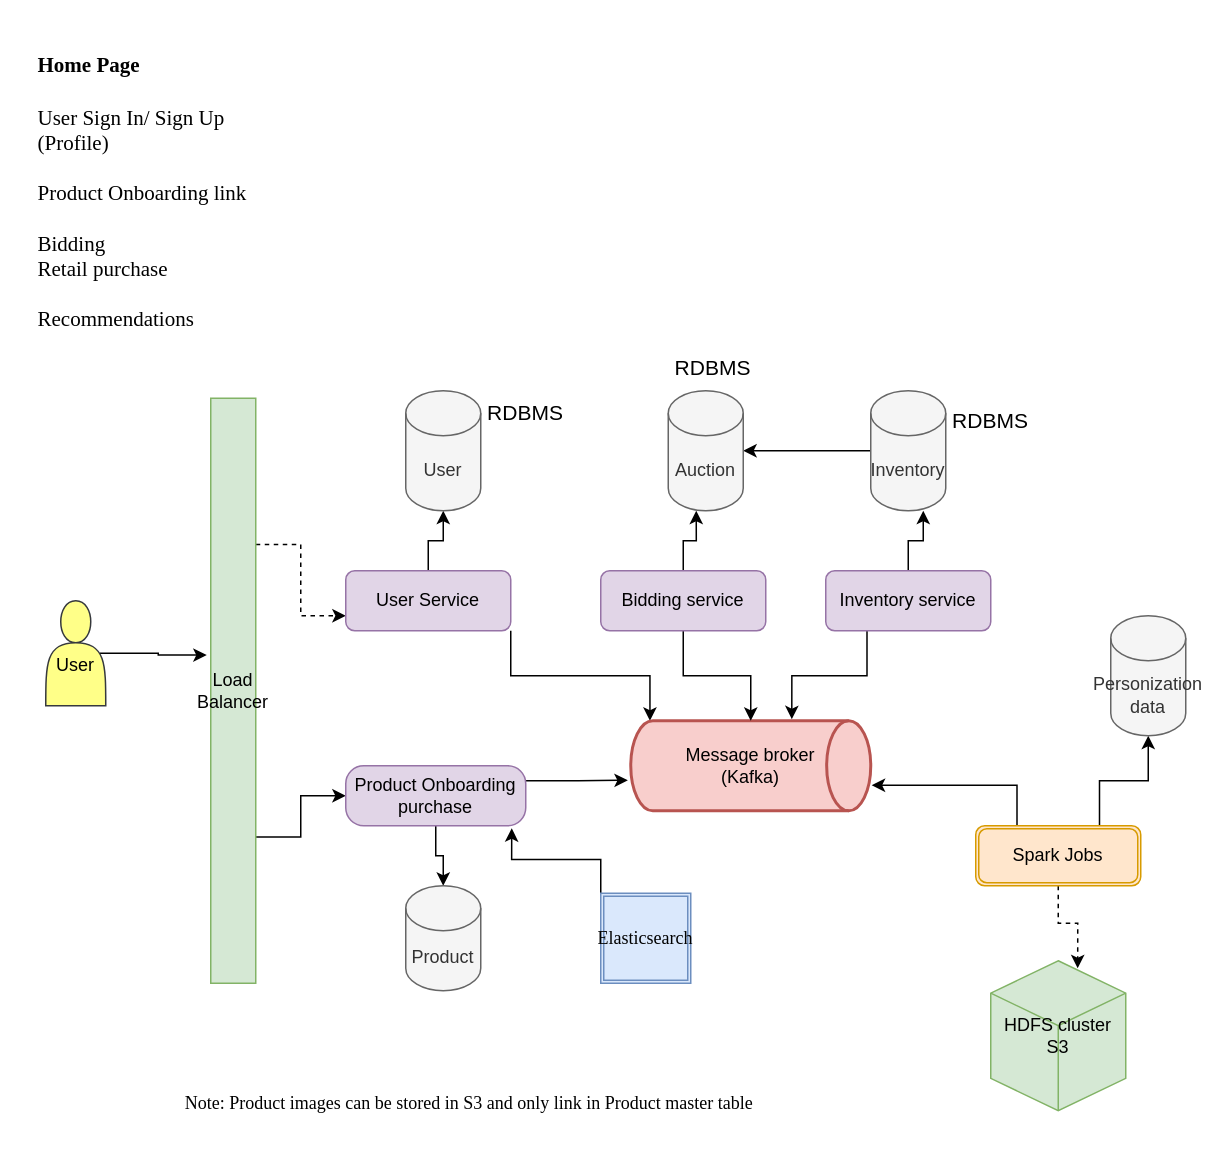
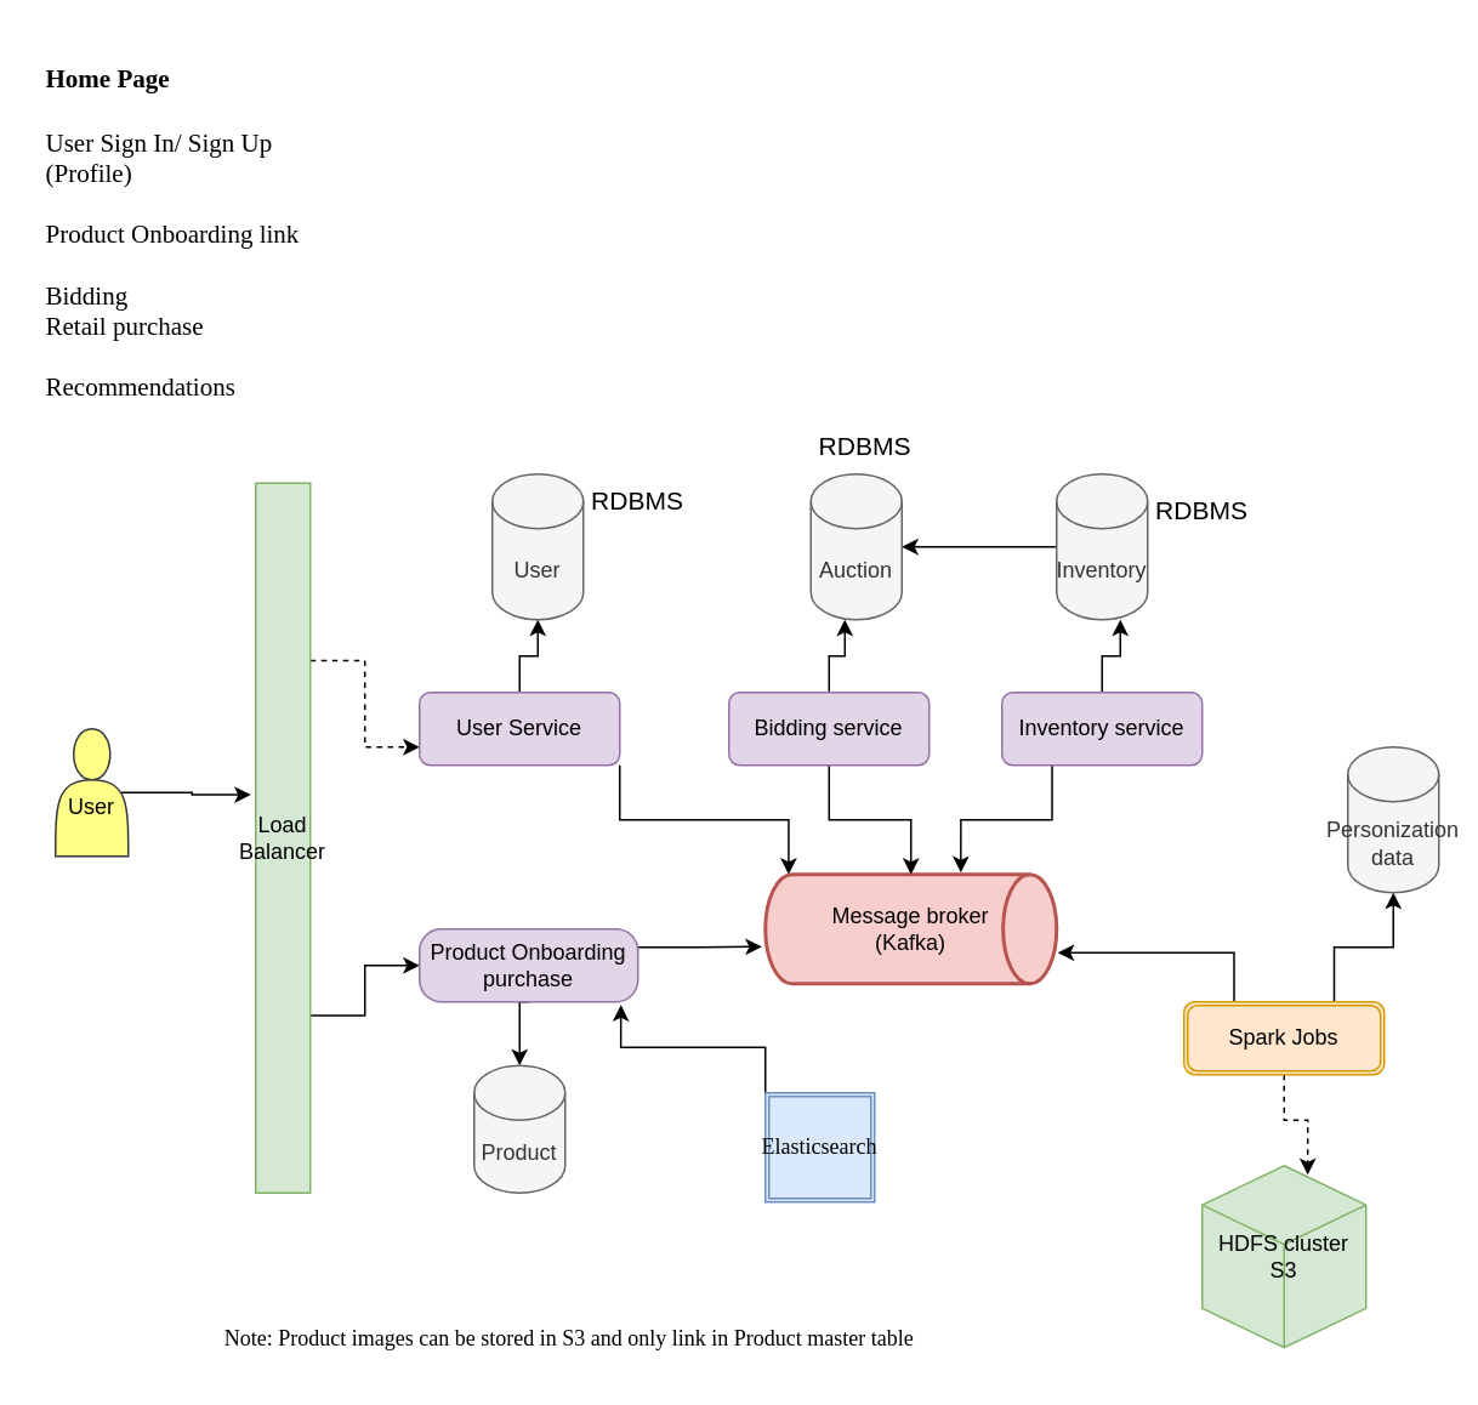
  <mxCell id="0" />
  <mxCell id="1" parent="0" />
  <mxCell id="2" style="edgeStyle=orthogonalEdgeStyle;rounded=0;orthogonalLoop=1;jettySize=auto;html=1;exitX=0.25;exitY=0;exitDx=0;exitDy=0;entryX=0;entryY=0.75;entryDx=0;entryDy=0;dashed=1;" parent="1" source="4" target="7" edge="1"><mxGeometry relative="1" as="geometry" /></mxCell>
  <mxCell id="3" style="edgeStyle=orthogonalEdgeStyle;rounded=0;orthogonalLoop=1;jettySize=auto;html=1;exitX=0.75;exitY=0;exitDx=0;exitDy=0;entryX=0;entryY=0.5;entryDx=0;entryDy=0;" parent="1" source="4" target="10" edge="1"><mxGeometry relative="1" as="geometry" /></mxCell>
  <mxCell id="4" value="Load Balancer" style="rounded=0;whiteSpace=wrap;html=1;direction=south;flipV=1;flipH=0;fillColor=#d5e8d4;strokeColor=#82b366;" parent="1" vertex="1"><mxGeometry x="140" y="265" width="30" height="390" as="geometry" /></mxCell>
  <mxCell id="5" style="edgeStyle=orthogonalEdgeStyle;rounded=0;orthogonalLoop=1;jettySize=auto;html=1;exitX=0.5;exitY=0;exitDx=0;exitDy=0;entryX=0.5;entryY=1;entryDx=0;entryDy=0;entryPerimeter=0;fontSize=14;" parent="1" source="7" target="11" edge="1"><mxGeometry relative="1" as="geometry" /></mxCell>
  <mxCell id="6" style="edgeStyle=orthogonalEdgeStyle;rounded=0;orthogonalLoop=1;jettySize=auto;html=1;exitX=1;exitY=1;exitDx=0;exitDy=0;entryX=0.08;entryY=0;entryDx=0;entryDy=0;entryPerimeter=0;" parent="1" source="7" target="22" edge="1"><mxGeometry relative="1" as="geometry" /></mxCell>
  <mxCell id="7" value="User Service" style="rounded=1;whiteSpace=wrap;html=1;fillColor=#e1d5e7;strokeColor=#9673a6;" parent="1" vertex="1"><mxGeometry x="230" y="380" width="110" height="40" as="geometry" /></mxCell>
  <mxCell id="8" style="edgeStyle=orthogonalEdgeStyle;rounded=0;orthogonalLoop=1;jettySize=auto;html=1;exitX=0.5;exitY=1;exitDx=0;exitDy=0;entryX=0.5;entryY=0;entryDx=0;entryDy=0;entryPerimeter=0;fontSize=14;" parent="1" source="10" target="12" edge="1"><mxGeometry relative="1" as="geometry" /></mxCell>
  <mxCell id="9" style="edgeStyle=orthogonalEdgeStyle;rounded=0;orthogonalLoop=1;jettySize=auto;html=1;exitX=1;exitY=0.25;exitDx=0;exitDy=0;entryX=-0.012;entryY=0.661;entryDx=0;entryDy=0;entryPerimeter=0;" parent="1" source="10" target="22" edge="1"><mxGeometry relative="1" as="geometry" /></mxCell>
  <mxCell id="10" value="Product Onboarding purchase" style="rounded=1;whiteSpace=wrap;html=1;arcSize=30;fillColor=#e1d5e7;strokeColor=#9673a6;" parent="1" vertex="1"><mxGeometry x="230" y="510" width="120" height="40" as="geometry" /></mxCell>
  <mxCell id="11" value="User" style="shape=cylinder3;whiteSpace=wrap;html=1;boundedLbl=1;backgroundOutline=1;size=15;fillColor=#f5f5f5;fontColor=#333333;strokeColor=#666666;" parent="1" vertex="1"><mxGeometry x="270" y="260" width="50" height="80" as="geometry" /></mxCell>
- <mxCell id="12" value="Product" style="shape=cylinder3;whiteSpace=wrap;html=1;boundedLbl=1;backgroundOutline=1;size=15;fillColor=#f5f5f5;fontColor=#333333;strokeColor=#666666;" parent="1" vertex="1"><mxGeometry x="270" y="590" width="50" height="70" as="geometry" /></mxCell>
+ <mxCell id="12" value="Product" style="shape=cylinder3;whiteSpace=wrap;html=1;boundedLbl=1;backgroundOutline=1;size=15;fillColor=#f5f5f5;fontColor=#333333;strokeColor=#666666;" parent="1" vertex="1"><mxGeometry x="260" y="585" width="50" height="70" as="geometry" /></mxCell>
  <mxCell id="13" value="RDBMS" style="text;html=1;strokeColor=none;fillColor=none;align=center;verticalAlign=middle;whiteSpace=wrap;rounded=0;fontSize=14;" parent="1" vertex="1"><mxGeometry x="320" y="260" width="60" height="30" as="geometry" /></mxCell>
  <mxCell id="14" style="edgeStyle=orthogonalEdgeStyle;rounded=0;orthogonalLoop=1;jettySize=auto;html=1;exitX=0;exitY=0.5;exitDx=0;exitDy=0;exitPerimeter=0;entryX=1;entryY=0.5;entryDx=0;entryDy=0;entryPerimeter=0;" edge="1" parent="1" source="15" target="32"><mxGeometry relative="1" as="geometry" /></mxCell>
  <mxCell id="15" value="Inventory" style="shape=cylinder3;whiteSpace=wrap;html=1;boundedLbl=1;backgroundOutline=1;size=15;fillColor=#f5f5f5;fontColor=#333333;strokeColor=#666666;" parent="1" vertex="1"><mxGeometry x="580" y="260" width="50" height="80" as="geometry" /></mxCell>
  <mxCell id="16" style="edgeStyle=orthogonalEdgeStyle;rounded=0;orthogonalLoop=1;jettySize=auto;html=1;exitX=0.5;exitY=0;exitDx=0;exitDy=0;entryX=0.7;entryY=1;entryDx=0;entryDy=0;entryPerimeter=0;fontSize=14;" parent="1" source="18" target="15" edge="1"><mxGeometry relative="1" as="geometry" /></mxCell>
  <mxCell id="17" style="edgeStyle=orthogonalEdgeStyle;rounded=0;orthogonalLoop=1;jettySize=auto;html=1;exitX=0.25;exitY=1;exitDx=0;exitDy=0;entryX=0.671;entryY=-0.017;entryDx=0;entryDy=0;entryPerimeter=0;" parent="1" source="18" target="22" edge="1"><mxGeometry relative="1" as="geometry" /></mxCell>
  <mxCell id="18" value="Inventory service" style="rounded=1;whiteSpace=wrap;html=1;fillColor=#e1d5e7;strokeColor=#9673a6;" parent="1" vertex="1"><mxGeometry x="550" y="380" width="110" height="40" as="geometry" /></mxCell>
  <mxCell id="19" value="RDBMS" style="text;html=1;strokeColor=none;fillColor=none;align=center;verticalAlign=middle;whiteSpace=wrap;rounded=0;fontSize=14;" parent="1" vertex="1"><mxGeometry x="630" y="265" width="60" height="30" as="geometry" /></mxCell>
  <mxCell id="20" style="edgeStyle=orthogonalEdgeStyle;rounded=0;orthogonalLoop=1;jettySize=auto;html=1;exitX=0.9;exitY=0.5;exitDx=0;exitDy=0;exitPerimeter=0;entryX=0.561;entryY=1.089;entryDx=0;entryDy=0;entryPerimeter=0;" parent="1" source="21" target="4" edge="1"><mxGeometry relative="1" as="geometry" /></mxCell>
  <mxCell id="21" value="&lt;br&gt;User" style="shape=actor;whiteSpace=wrap;html=1;fillColor=#ffff88;strokeColor=#36393d;" parent="1" vertex="1"><mxGeometry x="30" y="400" width="40" height="70" as="geometry" /></mxCell>
  <mxCell id="22" value="Message broker&lt;br&gt;(Kafka)" style="strokeWidth=2;html=1;shape=mxgraph.flowchart.direct_data;whiteSpace=wrap;fillColor=#f8cecc;strokeColor=#b85450;" parent="1" vertex="1"><mxGeometry x="420" y="480" width="160" height="60" as="geometry" /></mxCell>
  <mxCell id="23" style="edgeStyle=orthogonalEdgeStyle;rounded=0;orthogonalLoop=1;jettySize=auto;html=1;exitX=0.5;exitY=1;exitDx=0;exitDy=0;entryX=0.644;entryY=0.05;entryDx=0;entryDy=0;entryPerimeter=0;dashed=1;" parent="1" source="26" target="27" edge="1"><mxGeometry relative="1" as="geometry" /></mxCell>
  <mxCell id="24" style="edgeStyle=orthogonalEdgeStyle;rounded=0;orthogonalLoop=1;jettySize=auto;html=1;exitX=0.25;exitY=0;exitDx=0;exitDy=0;entryX=1.004;entryY=0.717;entryDx=0;entryDy=0;entryPerimeter=0;" parent="1" source="26" target="22" edge="1"><mxGeometry relative="1" as="geometry" /></mxCell>
  <mxCell id="25" style="edgeStyle=orthogonalEdgeStyle;rounded=0;orthogonalLoop=1;jettySize=auto;html=1;exitX=0.75;exitY=0;exitDx=0;exitDy=0;entryX=0.5;entryY=1;entryDx=0;entryDy=0;entryPerimeter=0;" edge="1" parent="1" source="26" target="34"><mxGeometry relative="1" as="geometry" /></mxCell>
  <mxCell id="26" value="Spark Jobs" style="shape=ext;double=1;rounded=1;whiteSpace=wrap;html=1;fillColor=#ffe6cc;strokeColor=#d79b00;" parent="1" vertex="1"><mxGeometry x="650" y="550" width="110" height="40" as="geometry" /></mxCell>
  <mxCell id="27" value="HDFS cluster S3" style="html=1;whiteSpace=wrap;shape=isoCube2;backgroundOutline=1;isoAngle=15;fillColor=#d5e8d4;strokeColor=#82b366;" parent="1" vertex="1"><mxGeometry x="660" y="640" width="90" height="100" as="geometry" /></mxCell>
  <mxCell id="28" value="&lt;h1&gt;&lt;font face=&quot;Verdana&quot;&gt;&lt;span style=&quot;font-size: 14px;&quot;&gt;Home Page&lt;/span&gt;&lt;/font&gt;&lt;/h1&gt;&lt;div&gt;&lt;font face=&quot;Verdana&quot;&gt;&lt;span style=&quot;font-size: 14px;&quot;&gt;User Sign In/ Sign Up (Profile)&lt;/span&gt;&lt;/font&gt;&lt;/div&gt;&lt;div&gt;&lt;font face=&quot;Verdana&quot;&gt;&lt;span style=&quot;font-size: 14px;&quot;&gt;&lt;br&gt;&lt;/span&gt;&lt;/font&gt;&lt;/div&gt;&lt;div&gt;&lt;font face=&quot;Verdana&quot;&gt;&lt;span style=&quot;font-size: 14px;&quot;&gt;Product Onboarding link&lt;/span&gt;&lt;/font&gt;&lt;/div&gt;&lt;div&gt;&lt;font face=&quot;Verdana&quot;&gt;&lt;span style=&quot;font-size: 14px;&quot;&gt;&lt;br&gt;&lt;/span&gt;&lt;/font&gt;&lt;/div&gt;&lt;div&gt;&lt;font face=&quot;Verdana&quot;&gt;&lt;span style=&quot;font-size: 14px;&quot;&gt;Bidding&lt;/span&gt;&lt;/font&gt;&lt;/div&gt;&lt;div&gt;&lt;font face=&quot;Verdana&quot;&gt;&lt;span style=&quot;font-size: 14px;&quot;&gt;Retail purchase&lt;/span&gt;&lt;/font&gt;&lt;/div&gt;&lt;div&gt;&lt;font face=&quot;Verdana&quot;&gt;&lt;span style=&quot;font-size: 14px;&quot;&gt;&lt;br&gt;&lt;/span&gt;&lt;/font&gt;&lt;/div&gt;&lt;div&gt;&lt;font face=&quot;Verdana&quot;&gt;&lt;span style=&quot;font-size: 14px;&quot;&gt;Recommendations&lt;/span&gt;&lt;/font&gt;&lt;/div&gt;&lt;div&gt;&lt;font face=&quot;Verdana&quot;&gt;&lt;span style=&quot;font-size: 14px;&quot;&gt;&lt;br&gt;&lt;/span&gt;&lt;/font&gt;&lt;/div&gt;&lt;div&gt;&lt;font face=&quot;Verdana&quot;&gt;&lt;span style=&quot;font-size: 14px;&quot;&gt;&lt;br&gt;&lt;/span&gt;&lt;/font&gt;&lt;/div&gt;" style="text;html=1;strokeColor=none;fillColor=none;spacing=5;spacingTop=-20;whiteSpace=wrap;overflow=hidden;rounded=0;" parent="1" vertex="1"><mxGeometry x="20" y="20" width="160" height="230" as="geometry" /></mxCell>
  <mxCell id="29" style="edgeStyle=orthogonalEdgeStyle;rounded=0;orthogonalLoop=1;jettySize=auto;html=1;exitX=0;exitY=0;exitDx=0;exitDy=0;entryX=0.922;entryY=1.042;entryDx=0;entryDy=0;entryPerimeter=0;fontFamily=Verdana;fontSize=14;" parent="1" source="30" target="10" edge="1"><mxGeometry relative="1" as="geometry" /></mxCell>
- <mxCell id="30" value="&lt;font style=&quot;font-size: 12px;&quot;&gt;Elasticsearch&lt;/font&gt;" style="shape=ext;double=1;whiteSpace=wrap;html=1;aspect=fixed;fontFamily=Verdana;fontSize=14;fillColor=#dae8fc;strokeColor=#6c8ebf;" parent="1" vertex="1"><mxGeometry x="400" y="595" width="60" height="60" as="geometry" /></mxCell>
+ <mxCell id="30" value="&lt;font style=&quot;font-size: 12px;&quot;&gt;Elasticsearch&lt;/font&gt;" style="shape=ext;double=1;whiteSpace=wrap;html=1;aspect=fixed;fontFamily=Verdana;fontSize=14;fillColor=#dae8fc;strokeColor=#6c8ebf;" parent="1" vertex="1"><mxGeometry x="420" y="600" width="60" height="60" as="geometry" /></mxCell>
  <mxCell id="31" value="Note: Product images can be stored in S3 and only link in Product master table" style="text;html=1;strokeColor=none;fillColor=none;align=center;verticalAlign=middle;whiteSpace=wrap;rounded=0;fontFamily=Verdana;fontSize=12;" parent="1" vertex="1"><mxGeometry x="85" y="720" width="455" height="30" as="geometry" /></mxCell>
  <mxCell id="32" value="Auction" style="shape=cylinder3;whiteSpace=wrap;html=1;boundedLbl=1;backgroundOutline=1;size=15;fillColor=#f5f5f5;fontColor=#333333;strokeColor=#666666;" vertex="1" parent="1"><mxGeometry x="445" y="260" width="50" height="80" as="geometry" /></mxCell>
  <mxCell id="33" value="RDBMS" style="text;html=1;strokeColor=none;fillColor=none;align=center;verticalAlign=middle;whiteSpace=wrap;rounded=0;fontSize=14;" vertex="1" parent="1"><mxGeometry x="445" y="230" width="60" height="30" as="geometry" /></mxCell>
  <mxCell id="34" value="Personization data" style="shape=cylinder3;whiteSpace=wrap;html=1;boundedLbl=1;backgroundOutline=1;size=15;fillColor=#f5f5f5;fontColor=#333333;strokeColor=#666666;" vertex="1" parent="1"><mxGeometry x="740" y="410" width="50" height="80" as="geometry" /></mxCell>
  <mxCell id="35" style="edgeStyle=orthogonalEdgeStyle;rounded=0;orthogonalLoop=1;jettySize=auto;html=1;exitX=0.5;exitY=0;exitDx=0;exitDy=0;entryX=0.373;entryY=1;entryDx=0;entryDy=0;entryPerimeter=0;" edge="1" parent="1" source="37" target="32"><mxGeometry relative="1" as="geometry" /></mxCell>
  <mxCell id="36" style="edgeStyle=orthogonalEdgeStyle;rounded=0;orthogonalLoop=1;jettySize=auto;html=1;exitX=0.5;exitY=1;exitDx=0;exitDy=0;" edge="1" parent="1" source="37" target="22"><mxGeometry relative="1" as="geometry" /></mxCell>
  <mxCell id="37" value="Bidding service" style="rounded=1;whiteSpace=wrap;html=1;fillColor=#e1d5e7;strokeColor=#9673a6;" vertex="1" parent="1"><mxGeometry x="400" y="380" width="110" height="40" as="geometry" /></mxCell>
